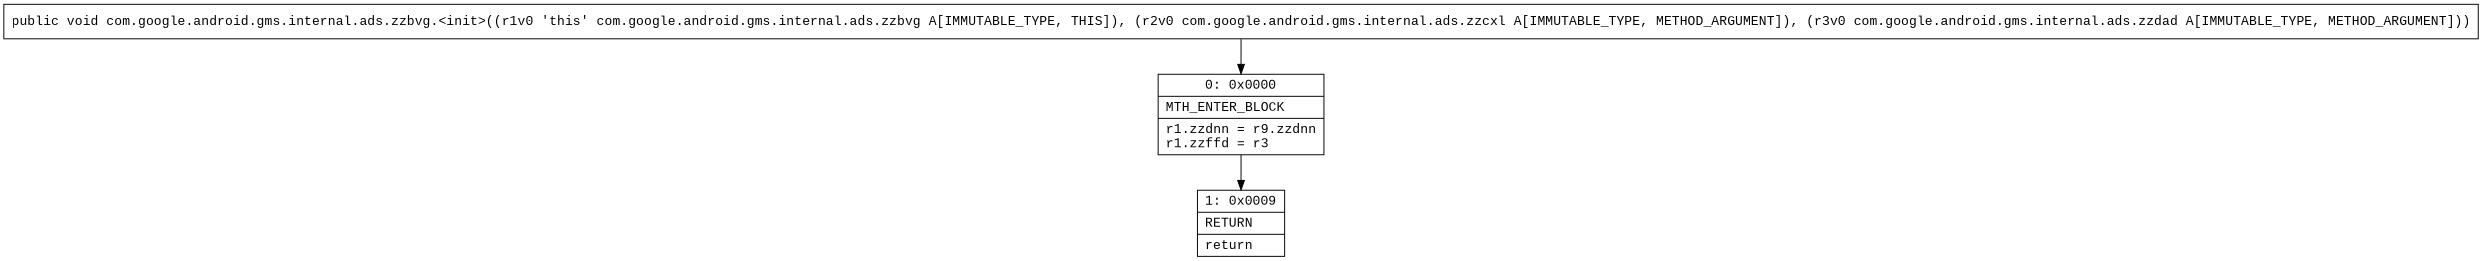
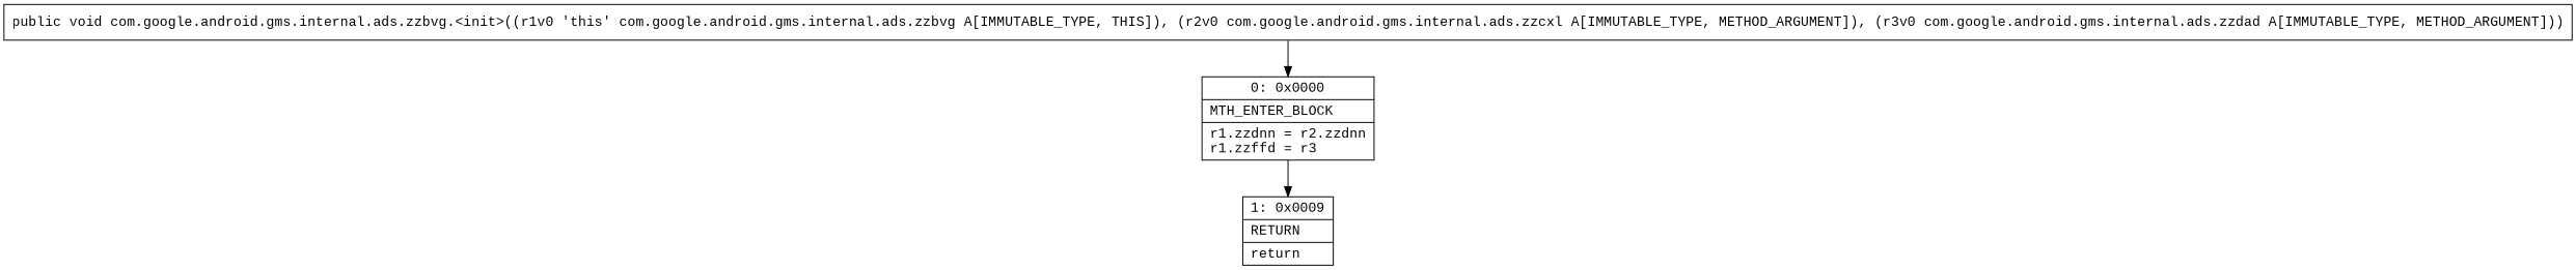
  digraph {
    fontname="Liberation Mono"
    node [shape=record fontname="Liberation Mono"]
    edge [fontname="Liberation Mono"]
-   n1 [label="{0\:\ 0x0000|MTH_ENTER_BLOCK\l|r1.zzdnn = r9.zzdnn\lr1.zzffd = r3\l}"]
+   n1 [label="{0\:\ 0x0000|MTH_ENTER_BLOCK\l|r1.zzdnn = r2.zzdnn\lr1.zzffd = r3\l}"]
    n2 [label="{1\:\ 0x0009|RETURN\l|return\l}"]
    n3 [label="{public void com.google.android.gms.internal.ads.zzbvg.\<init\>((r1v0 'this' com.google.android.gms.internal.ads.zzbvg A[IMMUTABLE_TYPE, THIS]), (r2v0 com.google.android.gms.internal.ads.zzcxl A[IMMUTABLE_TYPE, METHOD_ARGUMENT]), (r3v0 com.google.android.gms.internal.ads.zzdad A[IMMUTABLE_TYPE, METHOD_ARGUMENT])) }"]
    n1 -> n2
    n3 -> n1
  }
